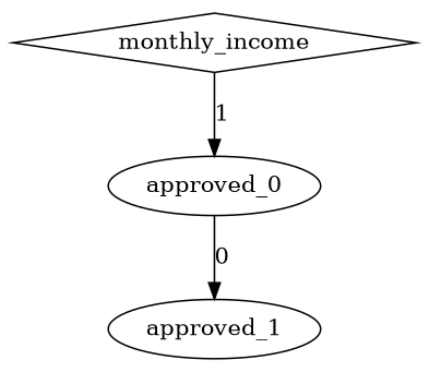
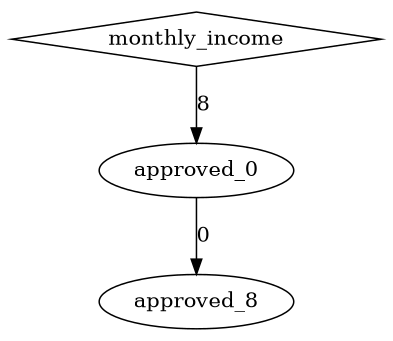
  digraph {
    n1 [label=approved_0]
-   n2 [label=approved_1]
+   n2 [label=approved_8]
    n3 [label=monthly_income shape=diamond]
    n1 -> n2 [label=0]
-   n3 -> n1 [label=1]
+   n3 -> n1 [label=8]
  }
